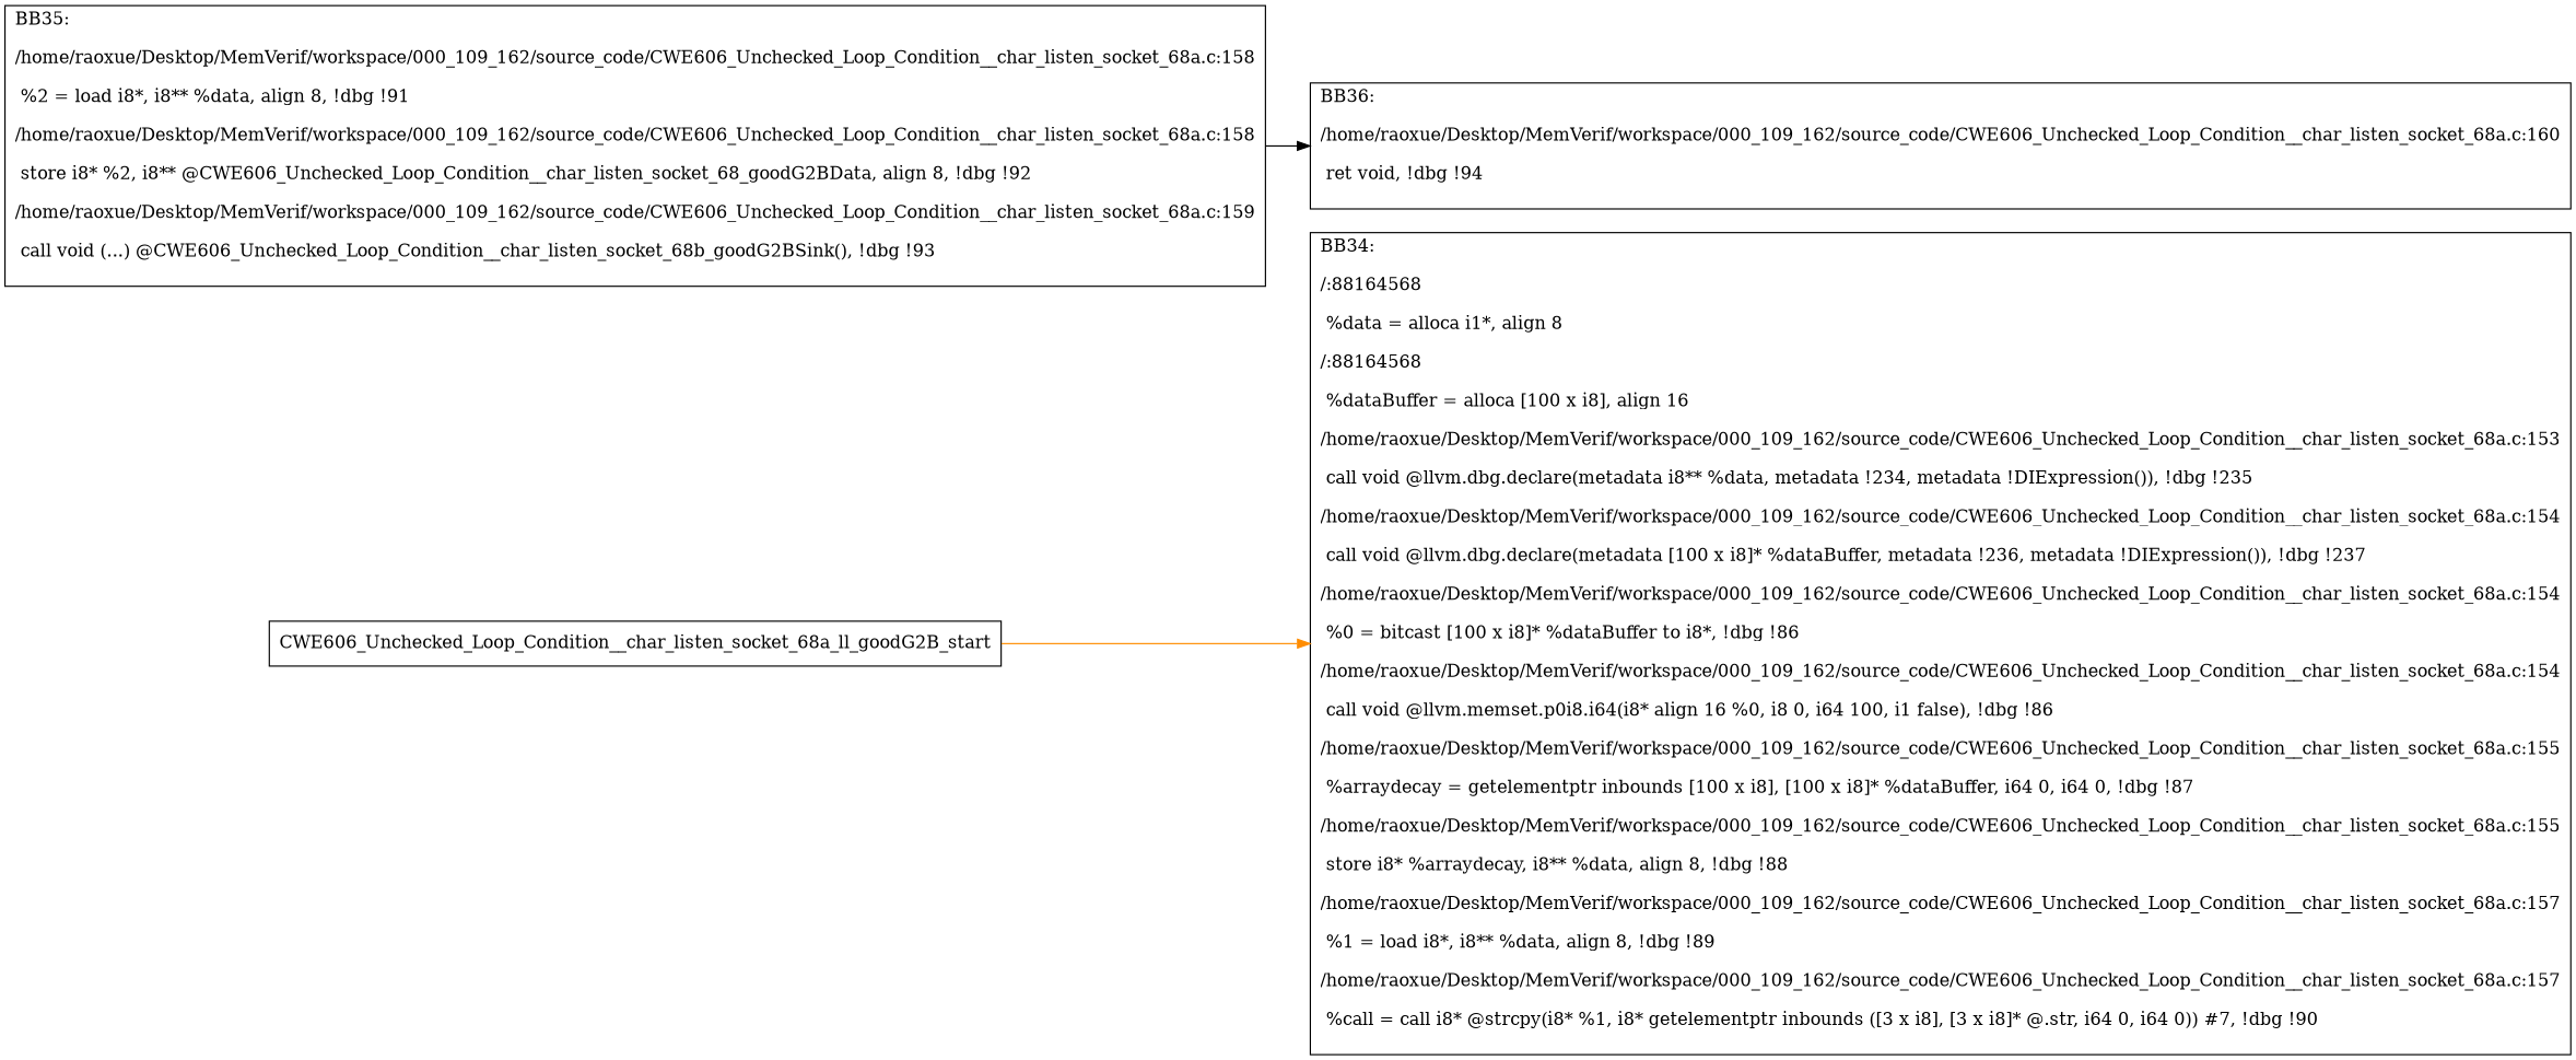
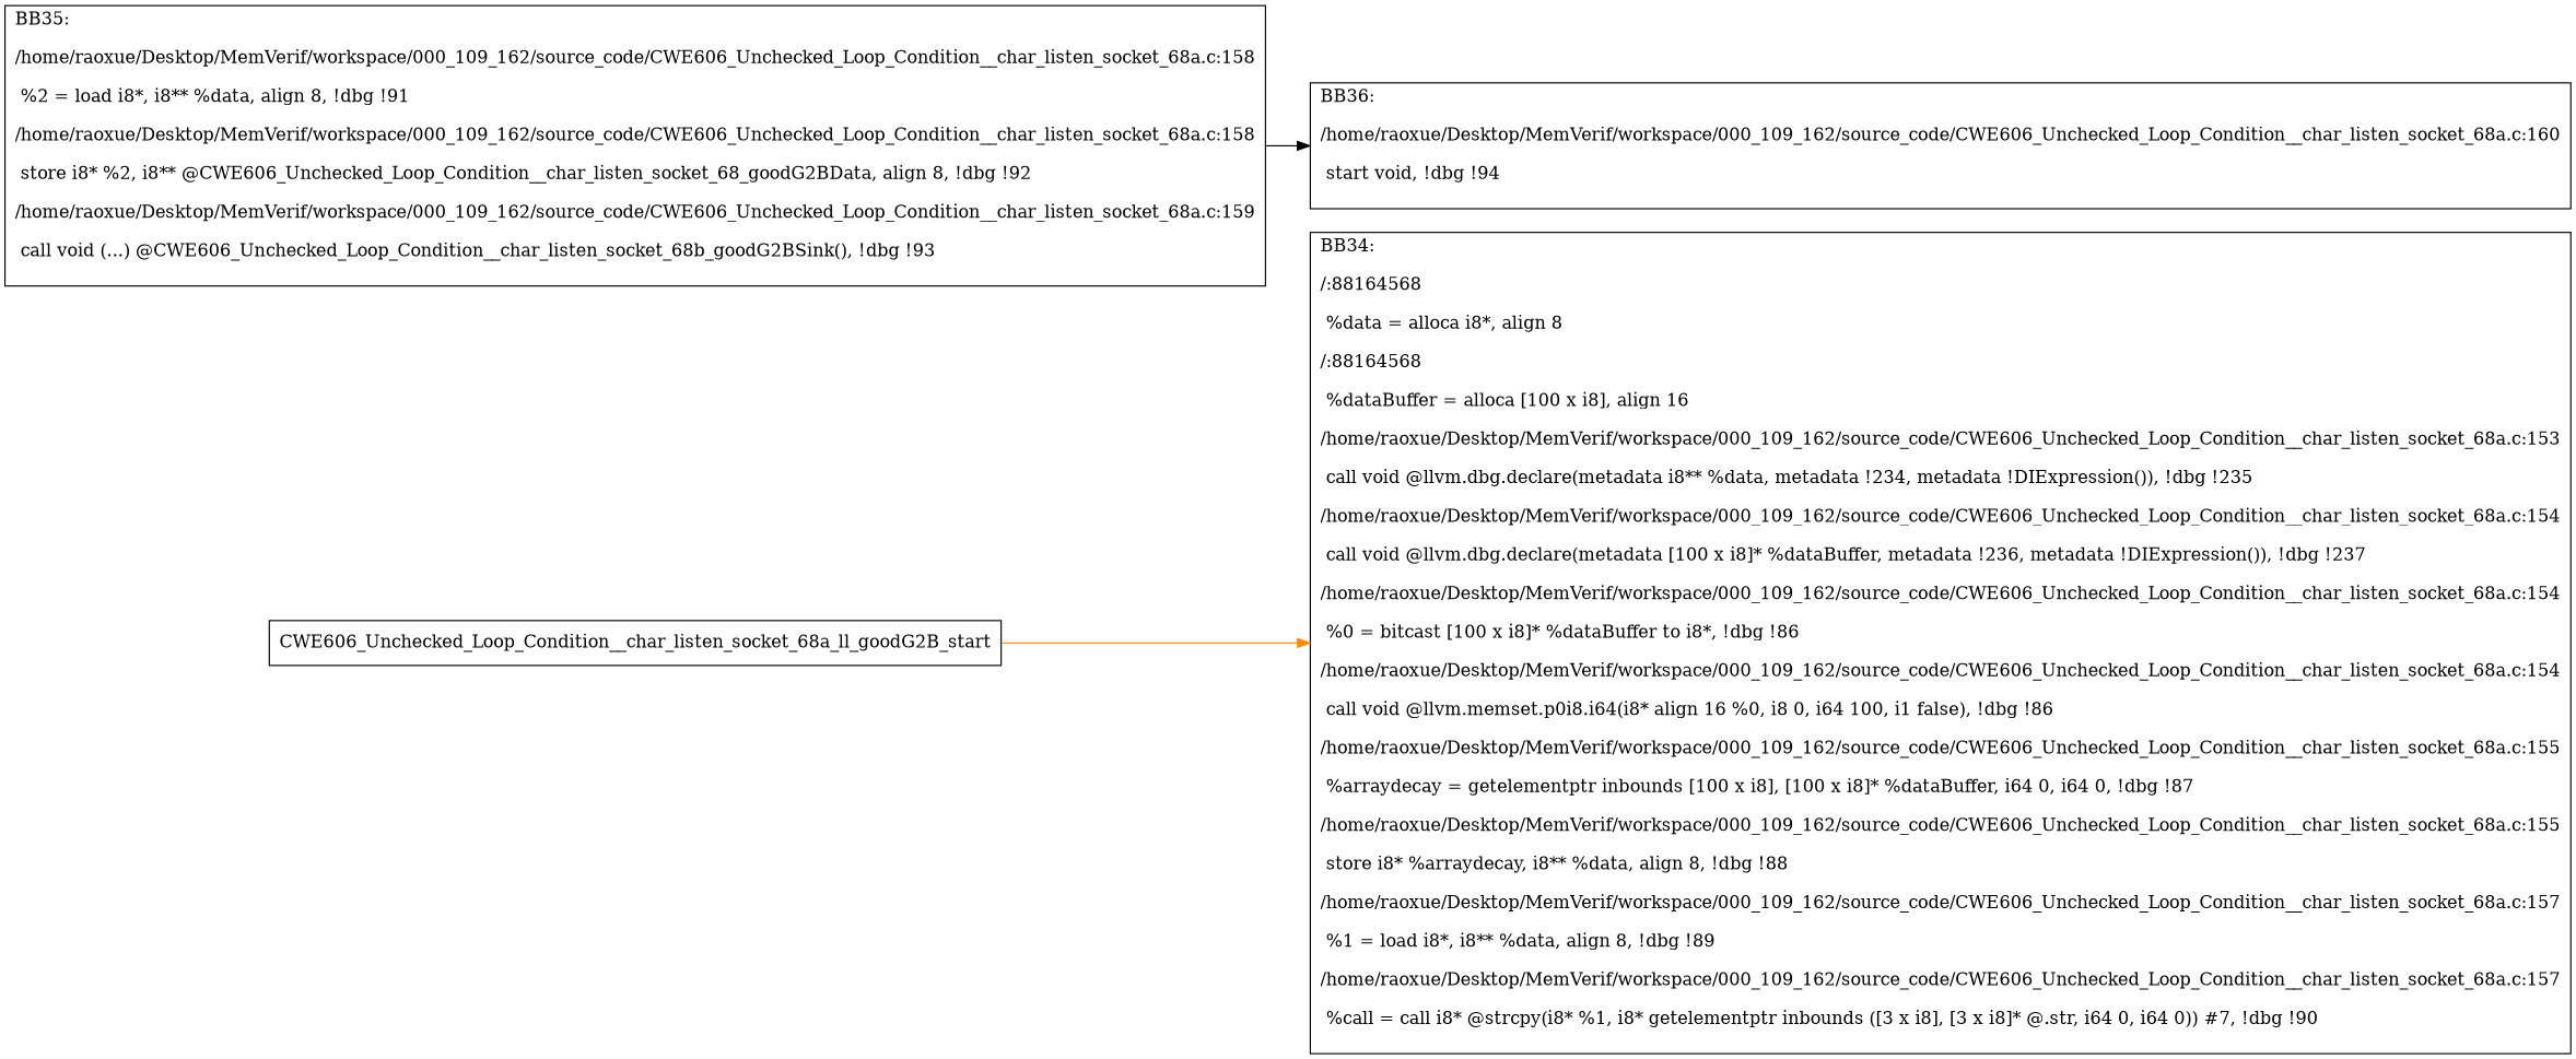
  digraph {
    rankdir=LR
    node [shape=record]
    n1 [label="{CWE606_Unchecked_Loop_Condition__char_listen_socket_68a_ll_goodG2B_start}"]
-   n2 [label="{BB34:\l\l/:88164568\l\n  %data = alloca i1*, align 8\l\n/:88164568\l\n  %dataBuffer = alloca [100 x i8], align 16\l\n/home/raoxue/Desktop/MemVerif/workspace/000_109_162/source_code/CWE606_Unchecked_Loop_Condition__char_listen_socket_68a.c:153\l\n  call void @llvm.dbg.declare(metadata i8** %data, metadata !234, metadata !DIExpression()), !dbg !235\l\n/home/raoxue/Desktop/MemVerif/workspace/000_109_162/source_code/CWE606_Unchecked_Loop_Condition__char_listen_socket_68a.c:154\l\n  call void @llvm.dbg.declare(metadata [100 x i8]* %dataBuffer, metadata !236, metadata !DIExpression()), !dbg !237\l\n/home/raoxue/Desktop/MemVerif/workspace/000_109_162/source_code/CWE606_Unchecked_Loop_Condition__char_listen_socket_68a.c:154\l\n  %0 = bitcast [100 x i8]* %dataBuffer to i8*, !dbg !86\l\n/home/raoxue/Desktop/MemVerif/workspace/000_109_162/source_code/CWE606_Unchecked_Loop_Condition__char_listen_socket_68a.c:154\l\n  call void @llvm.memset.p0i8.i64(i8* align 16 %0, i8 0, i64 100, i1 false), !dbg !86\l\n/home/raoxue/Desktop/MemVerif/workspace/000_109_162/source_code/CWE606_Unchecked_Loop_Condition__char_listen_socket_68a.c:155\l\n  %arraydecay = getelementptr inbounds [100 x i8], [100 x i8]* %dataBuffer, i64 0, i64 0, !dbg !87\l\n/home/raoxue/Desktop/MemVerif/workspace/000_109_162/source_code/CWE606_Unchecked_Loop_Condition__char_listen_socket_68a.c:155\l\n  store i8* %arraydecay, i8** %data, align 8, !dbg !88\l\n/home/raoxue/Desktop/MemVerif/workspace/000_109_162/source_code/CWE606_Unchecked_Loop_Condition__char_listen_socket_68a.c:157\l\n  %1 = load i8*, i8** %data, align 8, !dbg !89\l\n/home/raoxue/Desktop/MemVerif/workspace/000_109_162/source_code/CWE606_Unchecked_Loop_Condition__char_listen_socket_68a.c:157\l\n  %call = call i8* @strcpy(i8* %1, i8* getelementptr inbounds ([3 x i8], [3 x i8]* @.str, i64 0, i64 0)) #7, !dbg !90\l\n}"]
+   n2 [label="{BB34:\l\l/:88164568\l\n  %data = alloca i8*, align 8\l\n/:88164568\l\n  %dataBuffer = alloca [100 x i8], align 16\l\n/home/raoxue/Desktop/MemVerif/workspace/000_109_162/source_code/CWE606_Unchecked_Loop_Condition__char_listen_socket_68a.c:153\l\n  call void @llvm.dbg.declare(metadata i8** %data, metadata !234, metadata !DIExpression()), !dbg !235\l\n/home/raoxue/Desktop/MemVerif/workspace/000_109_162/source_code/CWE606_Unchecked_Loop_Condition__char_listen_socket_68a.c:154\l\n  call void @llvm.dbg.declare(metadata [100 x i8]* %dataBuffer, metadata !236, metadata !DIExpression()), !dbg !237\l\n/home/raoxue/Desktop/MemVerif/workspace/000_109_162/source_code/CWE606_Unchecked_Loop_Condition__char_listen_socket_68a.c:154\l\n  %0 = bitcast [100 x i8]* %dataBuffer to i8*, !dbg !86\l\n/home/raoxue/Desktop/MemVerif/workspace/000_109_162/source_code/CWE606_Unchecked_Loop_Condition__char_listen_socket_68a.c:154\l\n  call void @llvm.memset.p0i8.i64(i8* align 16 %0, i8 0, i64 100, i1 false), !dbg !86\l\n/home/raoxue/Desktop/MemVerif/workspace/000_109_162/source_code/CWE606_Unchecked_Loop_Condition__char_listen_socket_68a.c:155\l\n  %arraydecay = getelementptr inbounds [100 x i8], [100 x i8]* %dataBuffer, i64 0, i64 0, !dbg !87\l\n/home/raoxue/Desktop/MemVerif/workspace/000_109_162/source_code/CWE606_Unchecked_Loop_Condition__char_listen_socket_68a.c:155\l\n  store i8* %arraydecay, i8** %data, align 8, !dbg !88\l\n/home/raoxue/Desktop/MemVerif/workspace/000_109_162/source_code/CWE606_Unchecked_Loop_Condition__char_listen_socket_68a.c:157\l\n  %1 = load i8*, i8** %data, align 8, !dbg !89\l\n/home/raoxue/Desktop/MemVerif/workspace/000_109_162/source_code/CWE606_Unchecked_Loop_Condition__char_listen_socket_68a.c:157\l\n  %call = call i8* @strcpy(i8* %1, i8* getelementptr inbounds ([3 x i8], [3 x i8]* @.str, i64 0, i64 0)) #7, !dbg !90\l\n}"]
    n3 [label="{BB35:\l\l/home/raoxue/Desktop/MemVerif/workspace/000_109_162/source_code/CWE606_Unchecked_Loop_Condition__char_listen_socket_68a.c:158\l\n  %2 = load i8*, i8** %data, align 8, !dbg !91\l\n/home/raoxue/Desktop/MemVerif/workspace/000_109_162/source_code/CWE606_Unchecked_Loop_Condition__char_listen_socket_68a.c:158\l\n  store i8* %2, i8** @CWE606_Unchecked_Loop_Condition__char_listen_socket_68_goodG2BData, align 8, !dbg !92\l\n/home/raoxue/Desktop/MemVerif/workspace/000_109_162/source_code/CWE606_Unchecked_Loop_Condition__char_listen_socket_68a.c:159\l\n  call void (...) @CWE606_Unchecked_Loop_Condition__char_listen_socket_68b_goodG2BSink(), !dbg !93\l\n}"]
-   n4 [label="{BB36:\l\l/home/raoxue/Desktop/MemVerif/workspace/000_109_162/source_code/CWE606_Unchecked_Loop_Condition__char_listen_socket_68a.c:160\l\n  ret void, !dbg !94\l\n}"]
+   n4 [label="{BB36:\l\l/home/raoxue/Desktop/MemVerif/workspace/000_109_162/source_code/CWE606_Unchecked_Loop_Condition__char_listen_socket_68a.c:160\l\n  start void, !dbg !94\l\n}"]
    n1 -> n2 [color=darkorange]
    n3 -> n4 [color=black]
  }
